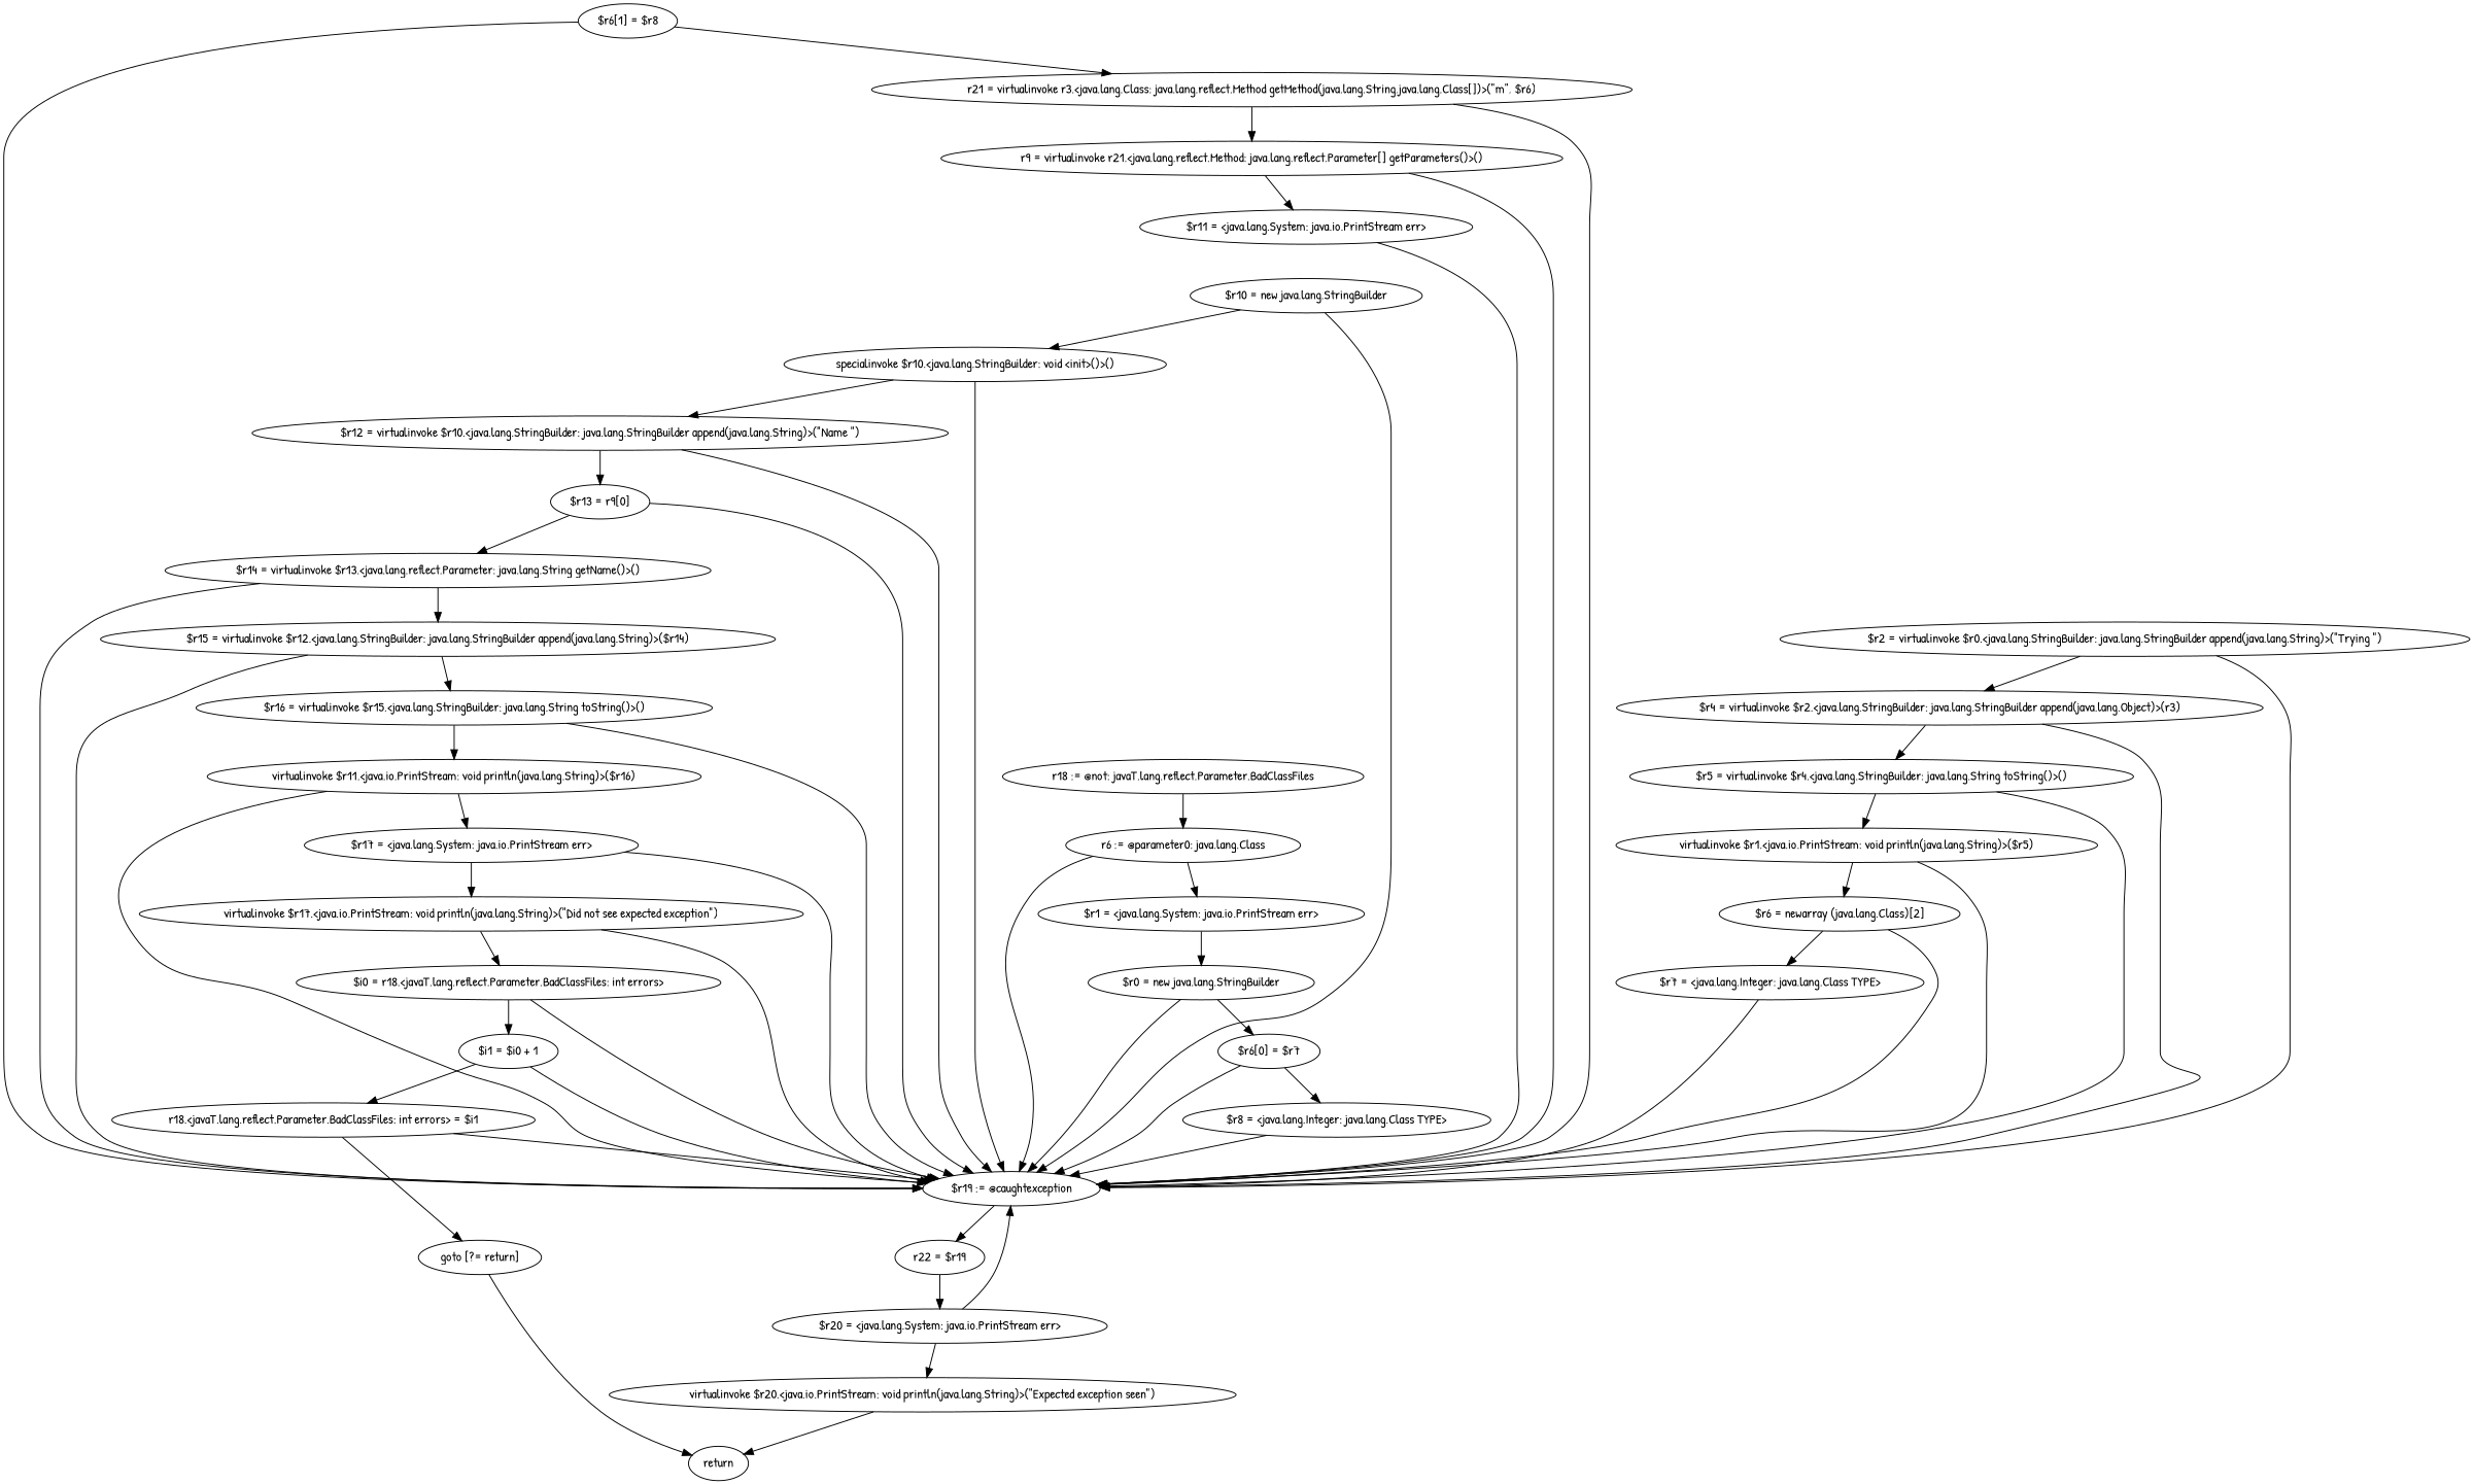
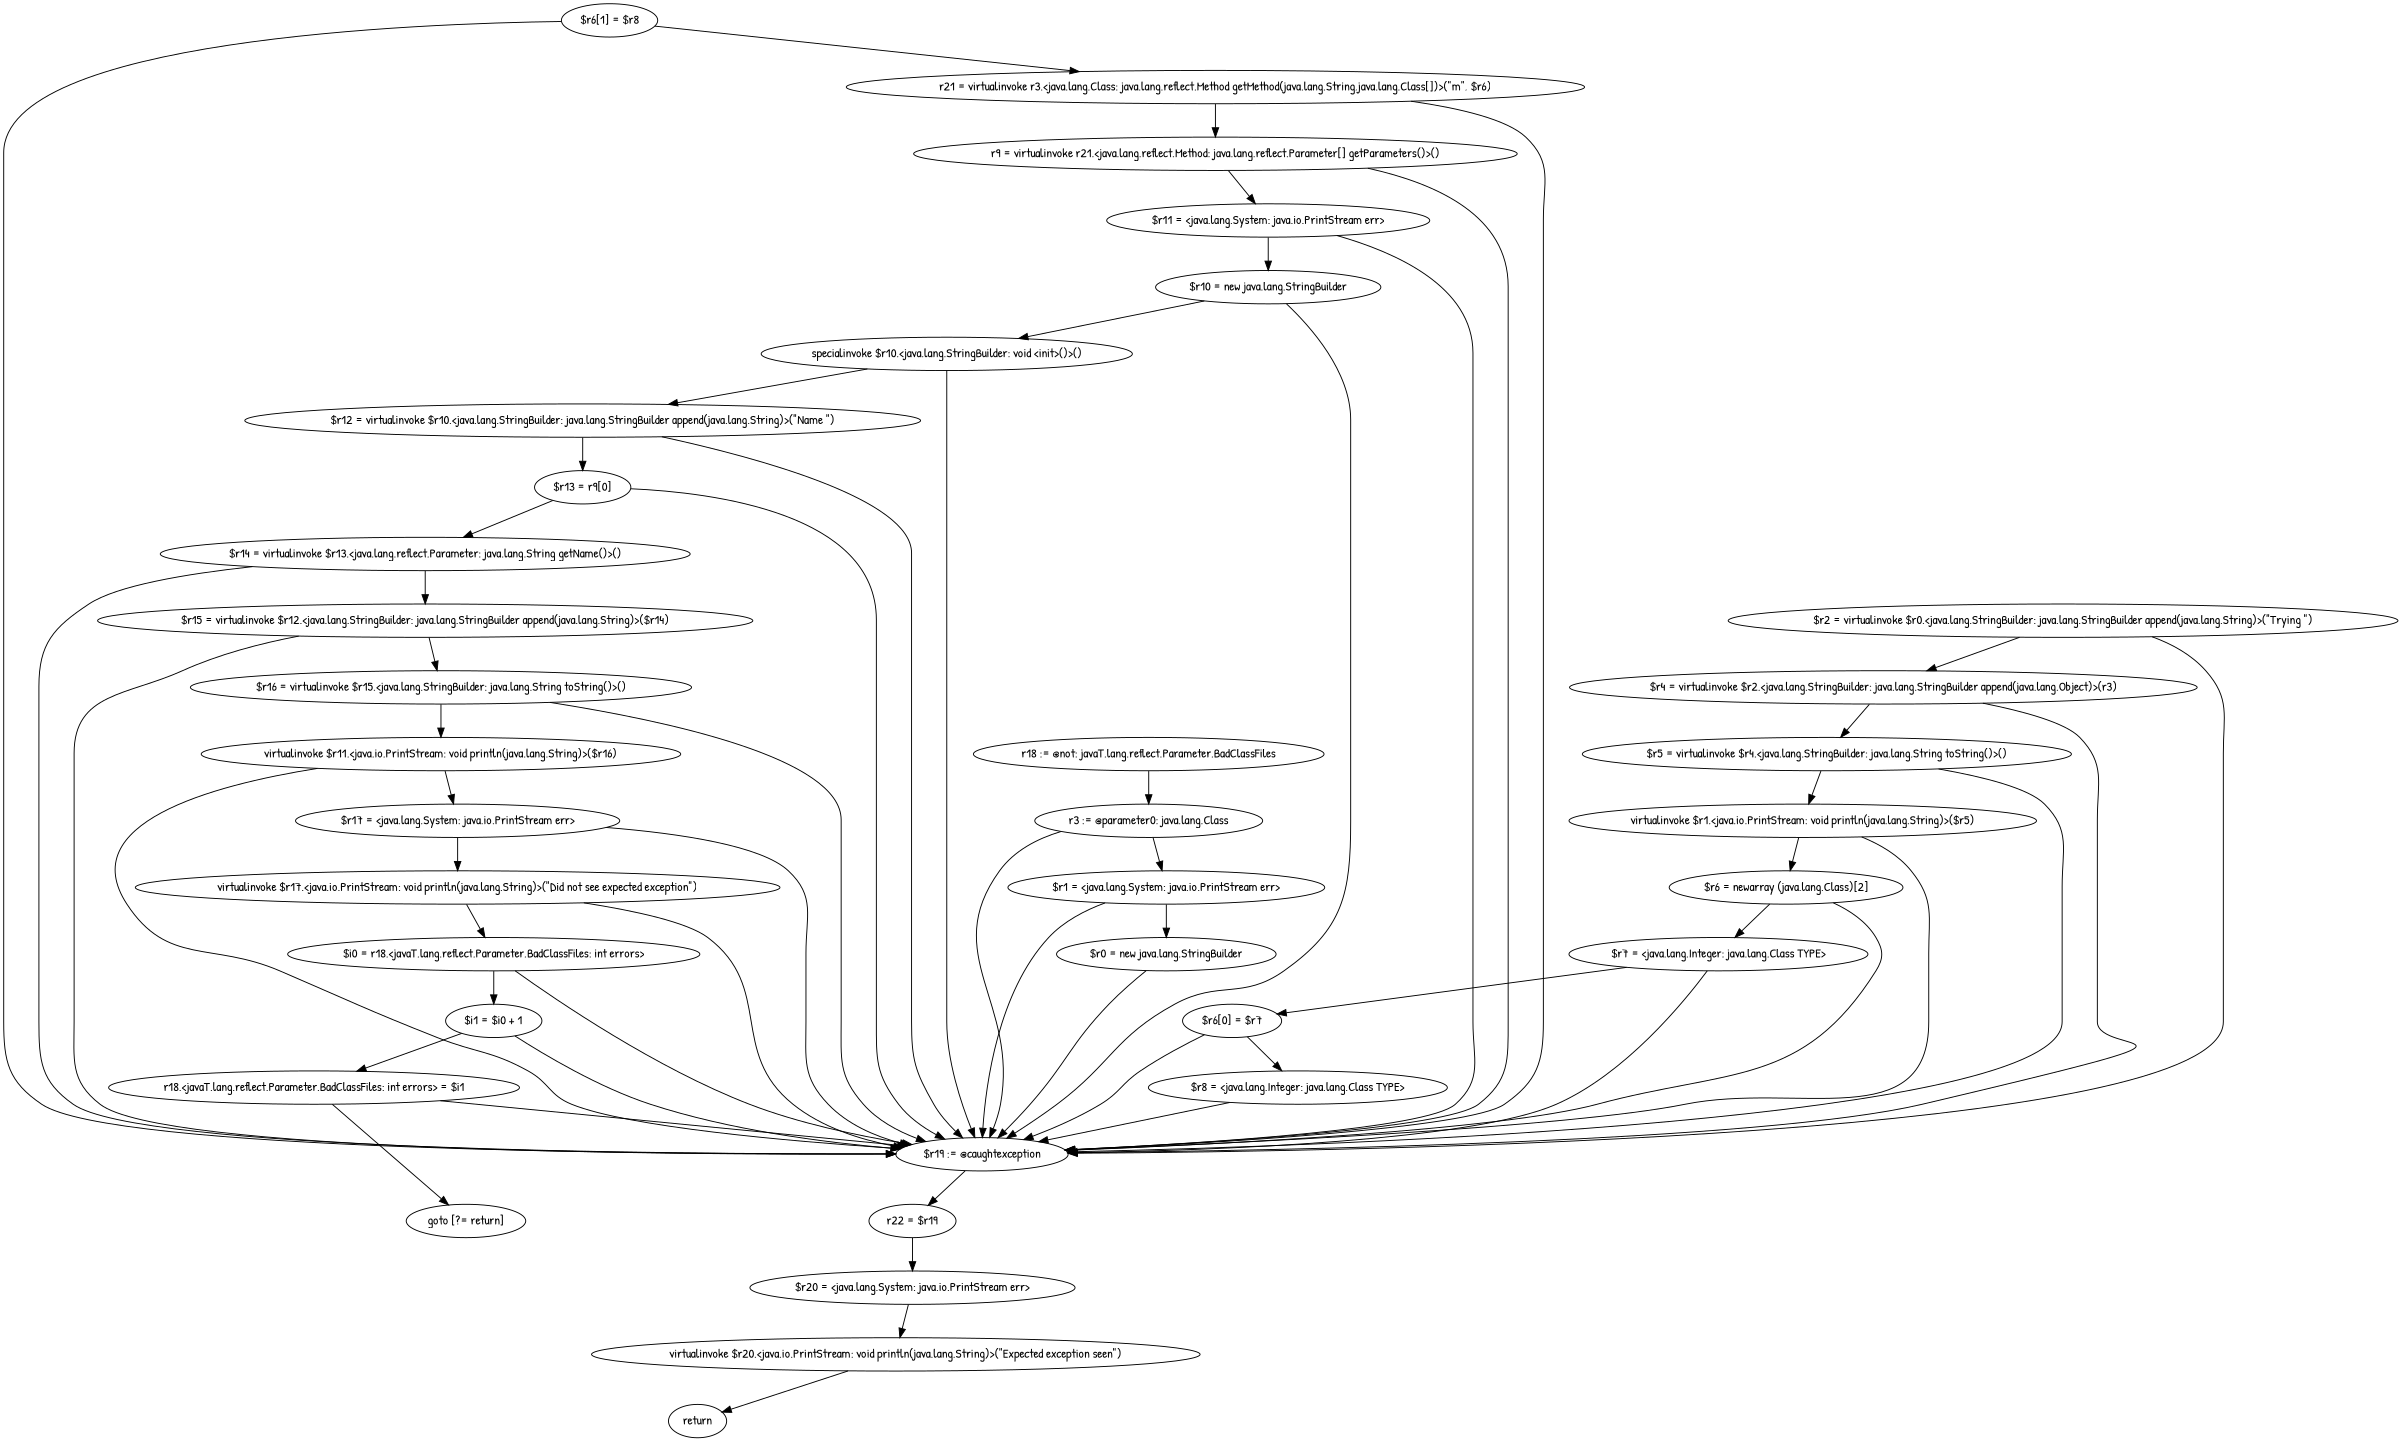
  digraph {
    fontname="Patrick Hand"
    node [fontname="Patrick Hand"]
    edge [fontname="Patrick Hand"]
    n1 [label="r18 := @not: javaT.lang.reflect.Parameter.BadClassFiles"]
-   "r3 := @parameter0: java.lang.Class" [label="r6 := @parameter0: java.lang.Class"]
+   "r3 := @parameter0: java.lang.Class"
    "$r1 = <java.lang.System: java.io.PrintStream err>"
    "$r19 := @caughtexception"
    "$r0 = new java.lang.StringBuilder"
    "r22 = $r19"
    "$r2 = virtualinvoke $r0.<java.lang.StringBuilder: java.lang.StringBuilder append(java.lang.String)>(\"Trying \")"
    "$r4 = virtualinvoke $r2.<java.lang.StringBuilder: java.lang.StringBuilder append(java.lang.Object)>(r3)"
    "$r5 = virtualinvoke $r4.<java.lang.StringBuilder: java.lang.String toString()>()"
    "virtualinvoke $r1.<java.io.PrintStream: void println(java.lang.String)>($r5)"
    "$r6 = newarray (java.lang.Class)[2]"
    "$r7 = <java.lang.Integer: java.lang.Class TYPE>"
    "$r6[0] = $r7"
    "$r8 = <java.lang.Integer: java.lang.Class TYPE>"
    "$r6[1] = $r8"
    "r21 = virtualinvoke r3.<java.lang.Class: java.lang.reflect.Method getMethod(java.lang.String,java.lang.Class[])>(\"m\", $r6)"
    "r9 = virtualinvoke r21.<java.lang.reflect.Method: java.lang.reflect.Parameter[] getParameters()>()"
    "$r11 = <java.lang.System: java.io.PrintStream err>"
    "$r10 = new java.lang.StringBuilder"
    "specialinvoke $r10.<java.lang.StringBuilder: void <init>()>()"
    "$r12 = virtualinvoke $r10.<java.lang.StringBuilder: java.lang.StringBuilder append(java.lang.String)>(\"Name \")"
    "$r13 = r9[0]"
    "$r14 = virtualinvoke $r13.<java.lang.reflect.Parameter: java.lang.String getName()>()"
    "$r15 = virtualinvoke $r12.<java.lang.StringBuilder: java.lang.StringBuilder append(java.lang.String)>($r14)"
    "$r16 = virtualinvoke $r15.<java.lang.StringBuilder: java.lang.String toString()>()"
    "virtualinvoke $r11.<java.io.PrintStream: void println(java.lang.String)>($r16)"
    "$r17 = <java.lang.System: java.io.PrintStream err>"
    "virtualinvoke $r17.<java.io.PrintStream: void println(java.lang.String)>(\"Did not see expected exception\")"
    "$i0 = r18.<javaT.lang.reflect.Parameter.BadClassFiles: int errors>"
    "$i1 = $i0 + 1"
    "r18.<javaT.lang.reflect.Parameter.BadClassFiles: int errors> = $i1"
    "goto [?= return]"
    return
    "$r20 = <java.lang.System: java.io.PrintStream err>"
    "virtualinvoke $r20.<java.io.PrintStream: void println(java.lang.String)>(\"Expected exception seen\")"
    n1 -> "r3 := @parameter0: java.lang.Class"
    "r3 := @parameter0: java.lang.Class" -> "$r1 = <java.lang.System: java.io.PrintStream err>"
    "r3 := @parameter0: java.lang.Class" -> "$r19 := @caughtexception"
-   "$r20 = <java.lang.System: java.io.PrintStream err>" -> "$r19 := @caughtexception"
+   "$r1 = <java.lang.System: java.io.PrintStream err>" -> "$r19 := @caughtexception"
    "$r1 = <java.lang.System: java.io.PrintStream err>" -> "$r0 = new java.lang.StringBuilder"
    "$r19 := @caughtexception" -> "r22 = $r19"
    "$r0 = new java.lang.StringBuilder" -> "$r19 := @caughtexception"
    "r22 = $r19" -> "$r20 = <java.lang.System: java.io.PrintStream err>"
    "$r2 = virtualinvoke $r0.<java.lang.StringBuilder: java.lang.StringBuilder append(java.lang.String)>(\"Trying \")" -> "$r19 := @caughtexception"
    "$r2 = virtualinvoke $r0.<java.lang.StringBuilder: java.lang.StringBuilder append(java.lang.String)>(\"Trying \")" -> "$r4 = virtualinvoke $r2.<java.lang.StringBuilder: java.lang.StringBuilder append(java.lang.Object)>(r3)"
    "$r4 = virtualinvoke $r2.<java.lang.StringBuilder: java.lang.StringBuilder append(java.lang.Object)>(r3)" -> "$r19 := @caughtexception"
    "$r4 = virtualinvoke $r2.<java.lang.StringBuilder: java.lang.StringBuilder append(java.lang.Object)>(r3)" -> "$r5 = virtualinvoke $r4.<java.lang.StringBuilder: java.lang.String toString()>()"
    "$r5 = virtualinvoke $r4.<java.lang.StringBuilder: java.lang.String toString()>()" -> "$r19 := @caughtexception"
    "$r5 = virtualinvoke $r4.<java.lang.StringBuilder: java.lang.String toString()>()" -> "virtualinvoke $r1.<java.io.PrintStream: void println(java.lang.String)>($r5)"
    "virtualinvoke $r1.<java.io.PrintStream: void println(java.lang.String)>($r5)" -> "$r19 := @caughtexception"
    "virtualinvoke $r1.<java.io.PrintStream: void println(java.lang.String)>($r5)" -> "$r6 = newarray (java.lang.Class)[2]"
    "$r6 = newarray (java.lang.Class)[2]" -> "$r19 := @caughtexception"
    "$r6 = newarray (java.lang.Class)[2]" -> "$r7 = <java.lang.Integer: java.lang.Class TYPE>"
    "$r7 = <java.lang.Integer: java.lang.Class TYPE>" -> "$r19 := @caughtexception"
-   "$r0 = new java.lang.StringBuilder" -> "$r6[0] = $r7"
+   "$r7 = <java.lang.Integer: java.lang.Class TYPE>" -> "$r6[0] = $r7"
    "$r6[0] = $r7" -> "$r19 := @caughtexception"
    "$r6[0] = $r7" -> "$r8 = <java.lang.Integer: java.lang.Class TYPE>"
    "$r8 = <java.lang.Integer: java.lang.Class TYPE>" -> "$r19 := @caughtexception"
    "$r6[1] = $r8" -> "$r19 := @caughtexception"
    "$r6[1] = $r8" -> "r21 = virtualinvoke r3.<java.lang.Class: java.lang.reflect.Method getMethod(java.lang.String,java.lang.Class[])>(\"m\", $r6)"
    "r21 = virtualinvoke r3.<java.lang.Class: java.lang.reflect.Method getMethod(java.lang.String,java.lang.Class[])>(\"m\", $r6)" -> "$r19 := @caughtexception"
    "r21 = virtualinvoke r3.<java.lang.Class: java.lang.reflect.Method getMethod(java.lang.String,java.lang.Class[])>(\"m\", $r6)" -> "r9 = virtualinvoke r21.<java.lang.reflect.Method: java.lang.reflect.Parameter[] getParameters()>()"
    "r9 = virtualinvoke r21.<java.lang.reflect.Method: java.lang.reflect.Parameter[] getParameters()>()" -> "$r19 := @caughtexception"
    "r9 = virtualinvoke r21.<java.lang.reflect.Method: java.lang.reflect.Parameter[] getParameters()>()" -> "$r11 = <java.lang.System: java.io.PrintStream err>"
    "$r11 = <java.lang.System: java.io.PrintStream err>" -> "$r19 := @caughtexception"
+   "$r11 = <java.lang.System: java.io.PrintStream err>" -> "$r10 = new java.lang.StringBuilder"
    "$r10 = new java.lang.StringBuilder" -> "$r19 := @caughtexception"
    "$r10 = new java.lang.StringBuilder" -> "specialinvoke $r10.<java.lang.StringBuilder: void <init>()>()"
    "specialinvoke $r10.<java.lang.StringBuilder: void <init>()>()" -> "$r19 := @caughtexception"
    "specialinvoke $r10.<java.lang.StringBuilder: void <init>()>()" -> "$r12 = virtualinvoke $r10.<java.lang.StringBuilder: java.lang.StringBuilder append(java.lang.String)>(\"Name \")"
    "$r12 = virtualinvoke $r10.<java.lang.StringBuilder: java.lang.StringBuilder append(java.lang.String)>(\"Name \")" -> "$r19 := @caughtexception"
    "$r12 = virtualinvoke $r10.<java.lang.StringBuilder: java.lang.StringBuilder append(java.lang.String)>(\"Name \")" -> "$r13 = r9[0]"
    "$r13 = r9[0]" -> "$r19 := @caughtexception"
    "$r13 = r9[0]" -> "$r14 = virtualinvoke $r13.<java.lang.reflect.Parameter: java.lang.String getName()>()"
    "$r14 = virtualinvoke $r13.<java.lang.reflect.Parameter: java.lang.String getName()>()" -> "$r19 := @caughtexception"
    "$r14 = virtualinvoke $r13.<java.lang.reflect.Parameter: java.lang.String getName()>()" -> "$r15 = virtualinvoke $r12.<java.lang.StringBuilder: java.lang.StringBuilder append(java.lang.String)>($r14)"
    "$r15 = virtualinvoke $r12.<java.lang.StringBuilder: java.lang.StringBuilder append(java.lang.String)>($r14)" -> "$r19 := @caughtexception"
    "$r15 = virtualinvoke $r12.<java.lang.StringBuilder: java.lang.StringBuilder append(java.lang.String)>($r14)" -> "$r16 = virtualinvoke $r15.<java.lang.StringBuilder: java.lang.String toString()>()"
    "$r16 = virtualinvoke $r15.<java.lang.StringBuilder: java.lang.String toString()>()" -> "$r19 := @caughtexception"
    "$r16 = virtualinvoke $r15.<java.lang.StringBuilder: java.lang.String toString()>()" -> "virtualinvoke $r11.<java.io.PrintStream: void println(java.lang.String)>($r16)"
    "virtualinvoke $r11.<java.io.PrintStream: void println(java.lang.String)>($r16)" -> "$r19 := @caughtexception"
    "virtualinvoke $r11.<java.io.PrintStream: void println(java.lang.String)>($r16)" -> "$r17 = <java.lang.System: java.io.PrintStream err>"
    "$r17 = <java.lang.System: java.io.PrintStream err>" -> "$r19 := @caughtexception"
    "$r17 = <java.lang.System: java.io.PrintStream err>" -> "virtualinvoke $r17.<java.io.PrintStream: void println(java.lang.String)>(\"Did not see expected exception\")"
    "virtualinvoke $r17.<java.io.PrintStream: void println(java.lang.String)>(\"Did not see expected exception\")" -> "$r19 := @caughtexception"
    "virtualinvoke $r17.<java.io.PrintStream: void println(java.lang.String)>(\"Did not see expected exception\")" -> "$i0 = r18.<javaT.lang.reflect.Parameter.BadClassFiles: int errors>"
    "$i0 = r18.<javaT.lang.reflect.Parameter.BadClassFiles: int errors>" -> "$r19 := @caughtexception"
    "$i0 = r18.<javaT.lang.reflect.Parameter.BadClassFiles: int errors>" -> "$i1 = $i0 + 1"
    "$i1 = $i0 + 1" -> "$r19 := @caughtexception"
    "$i1 = $i0 + 1" -> "r18.<javaT.lang.reflect.Parameter.BadClassFiles: int errors> = $i1"
    "r18.<javaT.lang.reflect.Parameter.BadClassFiles: int errors> = $i1" -> "$r19 := @caughtexception"
    "r18.<javaT.lang.reflect.Parameter.BadClassFiles: int errors> = $i1" -> "goto [?= return]"
-   "goto [?= return]" -> return
    "$r20 = <java.lang.System: java.io.PrintStream err>" -> "virtualinvoke $r20.<java.io.PrintStream: void println(java.lang.String)>(\"Expected exception seen\")"
    "virtualinvoke $r20.<java.io.PrintStream: void println(java.lang.String)>(\"Expected exception seen\")" -> return
  }
